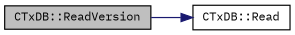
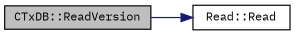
  digraph {
    rankdir=LR
    fontname="IBM Plex Mono"
    node [color=black fontname="IBM Plex Mono" fontsize=10 shape=record style=filled]
    n1 [fillcolor=grey75 fontcolor=black height=0.2 label="CTxDB::ReadVersion" width=0.4]
-   n2 [fillcolor=white height=0.2 label="CTxDB::Read" width=0.4]
+   n2 [fillcolor=white height=0.2 label="Read::Read" width=0.4]
    n1 -> n2 [color=midnightblue fontname="IBM Plex Mono" fontsize=10 labelfontname=Helvetica labelfontsize=10 style=solid]
  }
